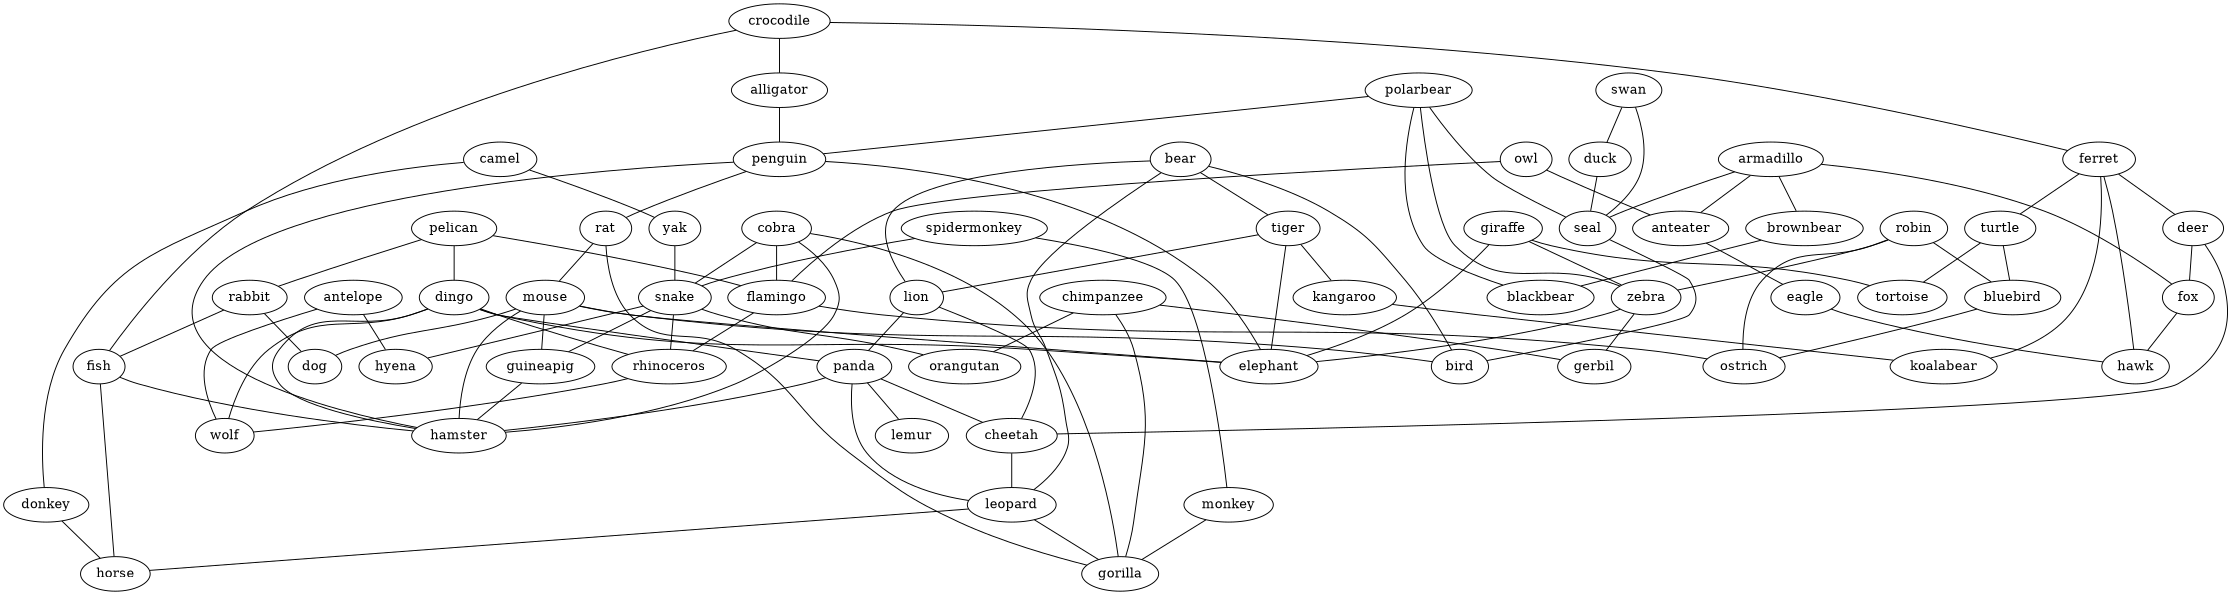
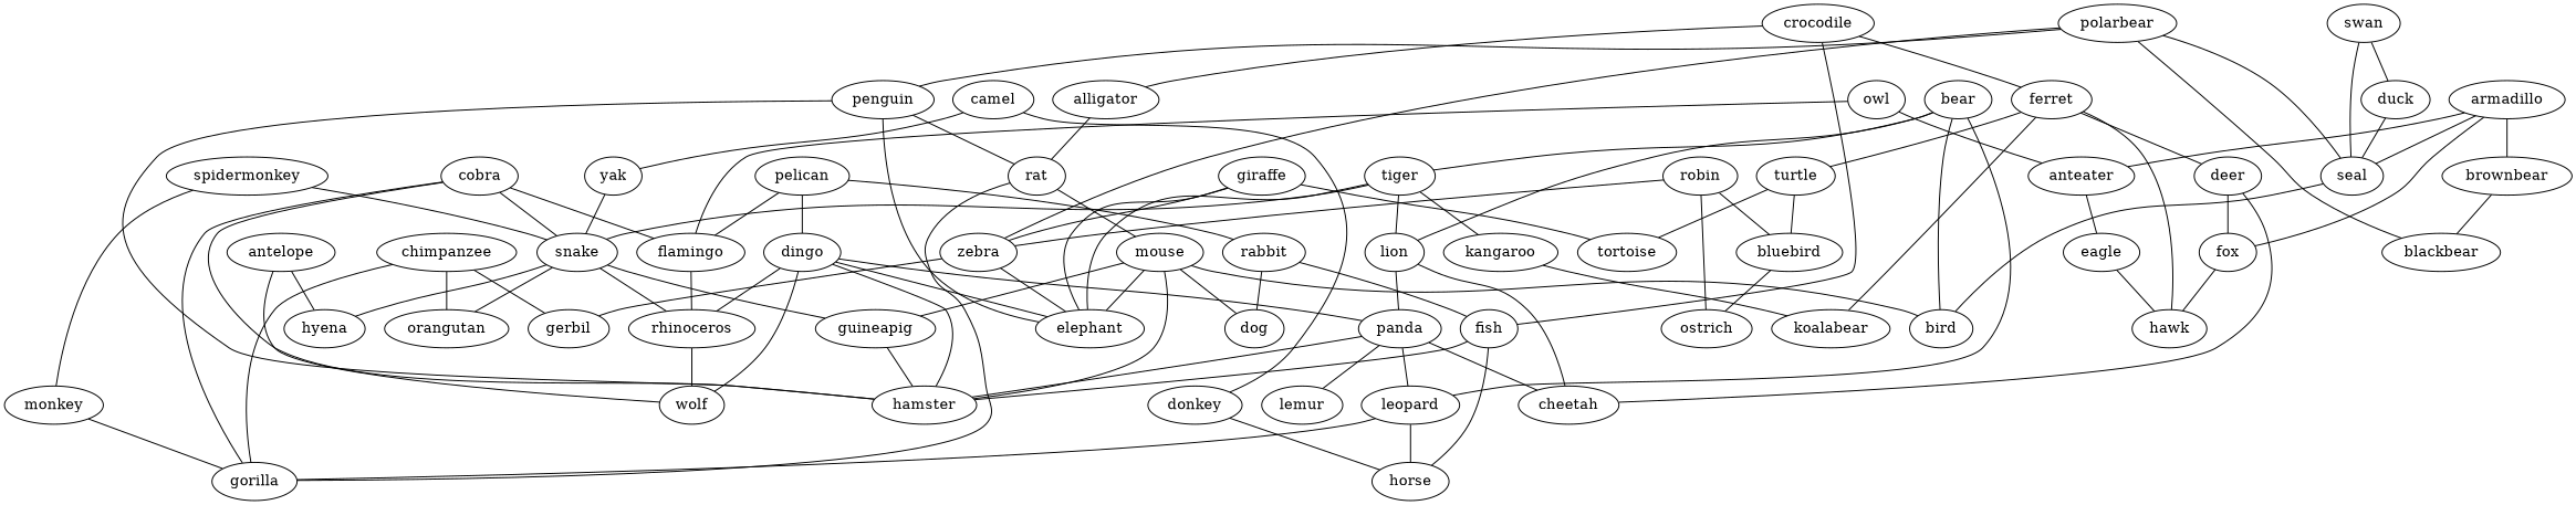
  strict graph {
    edge [weight=1]
    pelican
    flamingo
    dingo
    rabbit
    swan
    duck
    seal
    rhinoceros
    ostrich
    wolf
    hamster
    panda
    elephant
    bird
    leopard
    cheetah
    lemur
    antelope
    hyena
    camel
    yak
    donkey
    snake
    horse
    guineapig
    orangutan
    cobra
    gorilla
    spidermonkey
    monkey
    crocodile
    alligator
    ferret
    fish
    penguin
    turtle
    deer
    hawk
    koalabear
    rat
    tortoise
    bluebird
    fox
    owl
    anteater
    eagle
    mouse
    polarbear
    zebra
    blackbear
    gerbil
    bear
    tiger
    lion
    kangaroo
    giraffe
    armadillo
    brownbear
    dog
    robin
    chimpanzee
    pelican -- flamingo
    pelican -- dingo
    pelican -- rabbit
    flamingo -- rhinoceros
-   flamingo -- ostrich
    dingo -- rhinoceros
    dingo -- wolf
    dingo -- hamster
    dingo -- panda
    dingo -- elephant
    rabbit -- fish
    rabbit -- dog
    swan -- duck
    swan -- seal
    duck -- seal
    seal -- bird
    rhinoceros -- wolf
    panda -- hamster
    panda -- leopard
    panda -- cheetah
    panda -- lemur
    leopard -- horse
    leopard -- gorilla
-   cheetah -- leopard
    antelope -- wolf
    antelope -- hyena
    camel -- yak
    camel -- donkey
    yak -- snake
    donkey -- horse
    snake -- rhinoceros
    snake -- hyena
    snake -- guineapig
    snake -- orangutan
    guineapig -- hamster
    cobra -- flamingo
    cobra -- hamster
    cobra -- snake
    cobra -- gorilla
    spidermonkey -- snake
    spidermonkey -- monkey
    monkey -- gorilla
    crocodile -- alligator
    crocodile -- ferret
    crocodile -- fish
-   alligator -- penguin
+   alligator -- rat
    ferret -- turtle
    ferret -- deer
    ferret -- hawk
    ferret -- koalabear
    fish -- hamster
    fish -- horse
    penguin -- hamster
    penguin -- elephant
    penguin -- rat
    turtle -- tortoise
    turtle -- bluebird
    deer -- cheetah
    deer -- fox
    rat -- gorilla
    rat -- mouse
    bluebird -- ostrich
    fox -- hawk
    owl -- flamingo
    owl -- anteater
    anteater -- eagle
    eagle -- hawk
    mouse -- hamster
    mouse -- elephant
    mouse -- bird
    mouse -- guineapig
    mouse -- dog
    polarbear -- seal
    polarbear -- penguin
    polarbear -- zebra
    polarbear -- blackbear
    zebra -- elephant
    zebra -- gerbil
    bear -- bird
    bear -- leopard
    bear -- tiger
    bear -- lion
    tiger -- elephant
+   tiger -- snake
    tiger -- lion
    tiger -- kangaroo
    lion -- panda
    lion -- cheetah
    kangaroo -- koalabear
    giraffe -- elephant
    giraffe -- tortoise
    giraffe -- zebra
    armadillo -- seal
    armadillo -- fox
    armadillo -- anteater
    armadillo -- brownbear
    brownbear -- blackbear
    robin -- ostrich
    robin -- bluebird
    robin -- zebra
    chimpanzee -- orangutan
    chimpanzee -- gorilla
    chimpanzee -- gerbil
  }
